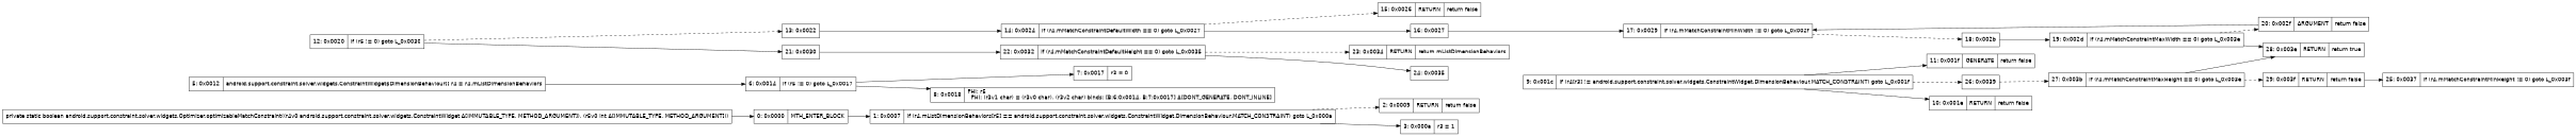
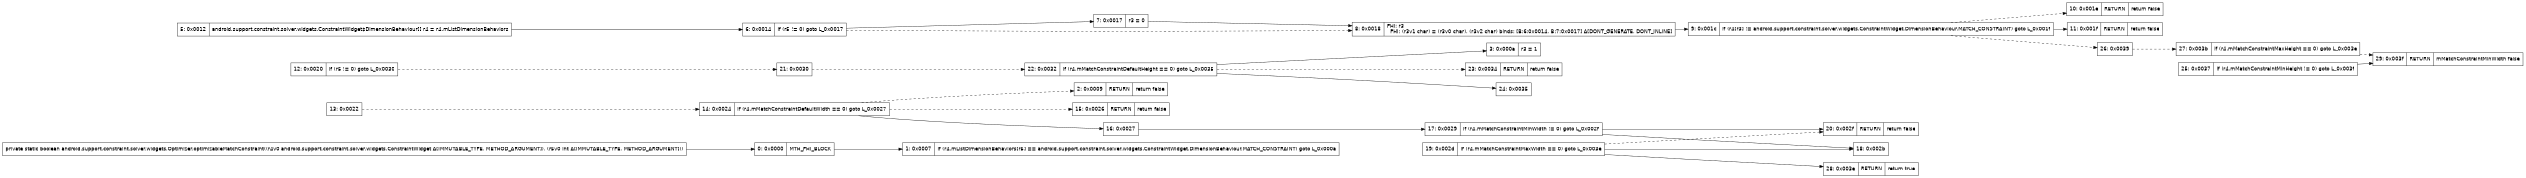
  digraph {
    fontname="DejaVu Sans"
    rankdir=LR
    node [fontname="DejaVu Sans" shape=record]
    edge [fontname="DejaVu Sans"]
-   n1 [label="{0\:\ 0x0000|MTH_ENTER_BLOCK\l}"]
+   n1 [label="{0\:\ 0x0000|MTH_PHI_BLOCK\l}"]
    n2 [label="{1\:\ 0x0007|if (r4.mListDimensionBehaviors[r5] == android.support.constraint.solver.widgets.ConstraintWidget.DimensionBehaviour.MATCH_CONSTRAINT) goto L_0x000a\l}"]
    n3 [label="{2\:\ 0x0009|RETURN\l|return false\l}"]
    n4 [label="{3\:\ 0x000a|r3 = 1\l}"]
    n5 [label="{5\:\ 0x0012|android.support.constraint.solver.widgets.ConstraintWidget$DimensionBehaviour[] r4 = r4.mListDimensionBehaviors\l}"]
    n6 [label="{6\:\ 0x0014|if (r5 != 0) goto L_0x0017\l}"]
    n7 [label="{12\:\ 0x0020|if (r5 != 0) goto L_0x0030\l}"]
    n8 [label="{13\:\ 0x0022}"]
    n9 [label="{21\:\ 0x0030}"]
    n10 [label="{7\:\ 0x0017|r3 = 0\l}"]
-   n11 [label="{8\:\ 0x0018|PHI: r5 \l  PHI: (r3v1 char) = (r3v0 char), (r3v2 char) binds: [B:6:0x0014, B:7:0x0017] A[DONT_GENERATE, DONT_INLINE]\l}"]
+   n11 [label="{8\:\ 0x0018|PHI: r3 \l  PHI: (r3v1 char) = (r3v0 char), (r3v2 char) binds: [B:6:0x0014, B:7:0x0017] A[DONT_GENERATE, DONT_INLINE]\l}"]
    n12 [label="{9\:\ 0x001c|if (r4[r3] != android.support.constraint.solver.widgets.ConstraintWidget.DimensionBehaviour.MATCH_CONSTRAINT) goto L_0x001f\l}"]
    n13 [label="{10\:\ 0x001e|RETURN\l|return false\l}"]
-   n14 [label="{11\:\ 0x001f|GENERATE\l|return false\l}"]
+   n14 [label="{11\:\ 0x001f|RETURN\l|return false\l}"]
    n15 [label="{26\:\ 0x0039}"]
    n16 [label="{14\:\ 0x0024|if (r4.mMatchConstraintDefaultWidth == 0) goto L_0x0027\l}"]
    n17 [label="{22\:\ 0x0032|if (r4.mMatchConstraintDefaultHeight == 0) goto L_0x0035\l}"]
    n18 [label="{15\:\ 0x0026|RETURN\l|return false\l}"]
    n19 [label="{16\:\ 0x0027}"]
    n20 [label="{17\:\ 0x0029|if (r4.mMatchConstraintMinWidth != 0) goto L_0x002f\l}"]
    n21 [label="{18\:\ 0x002b}"]
-   n22 [label="{20\:\ 0x002f|ARGUMENT\l|return false\l}"]
+   n22 [label="{20\:\ 0x002f|RETURN\l|return false\l}"]
    n23 [label="{19\:\ 0x002d|if (r4.mMatchConstraintMaxWidth == 0) goto L_0x003e\l}"]
    n24 [label="{28\:\ 0x003e|RETURN\l|return true\l}"]
-   n25 [label="{23\:\ 0x0034|RETURN\l|return mListDimensionBehaviors\l}"]
+   n25 [label="{23\:\ 0x0034|RETURN\l|return false\l}"]
    n26 [label="{24\:\ 0x0035}"]
    n27 [label="{25\:\ 0x0037|if (r4.mMatchConstraintMinHeight != 0) goto L_0x003f\l}"]
-   n28 [label="{29\:\ 0x003f|RETURN\l|return false\l}"]
+   n28 [label="{29\:\ 0x003f|RETURN\l|mMatchConstraintMinWidth false\l}"]
    n29 [label="{27\:\ 0x003b|if (r4.mMatchConstraintMaxHeight == 0) goto L_0x003e\l}"]
    n30 [label="{private static boolean android.support.constraint.solver.widgets.Optimizer.optimizableMatchConstraint((r4v0 android.support.constraint.solver.widgets.ConstraintWidget A[IMMUTABLE_TYPE, METHOD_ARGUMENT]), (r5v0 int A[IMMUTABLE_TYPE, METHOD_ARGUMENT])) }"]
    n1 -> n2
-   n2 -> n3 [style=dashed]
-   n2 -> n4
+   n16 -> n3 [style=dashed]
+   n17 -> n4
    n5 -> n6
    n6 -> n10
-   n6 -> n11 [style=solid]
-   n7 -> n8 [style=dashed]
-   n7 -> n9
-   n8 -> n16
-   n9 -> n17
-   n12 -> n13 [style=solid]
+   n6 -> n11 [style=dashed]
+   n7 -> n9 [style=dashed]
+   n8 -> n16 [style=dashed]
+   n9 -> n17 [style=dashed]
+   n10 -> n11
+   n11 -> n12
+   n12 -> n13 [style=dashed]
    n12 -> n14
    n12 -> n15 [style=dashed]
    n15 -> n29 [style=dashed]
    n16 -> n18 [style=dashed]
    n16 -> n19
    n17 -> n25 [style=dashed]
    n17 -> n26
    n19 -> n20
-   n20 -> n21 [style=dashed]
-   n22 -> n20
-   n21 -> n23
+   n20 -> n21 [style=solid]
+   n20 -> n22
+   n23 -> n21
    n23 -> n22 [style=dashed]
    n23 -> n24
-   n28 -> n27
-   n29 -> n24
+   n27 -> n28
    n29 -> n28 [style=dashed]
    n30 -> n1
  }
